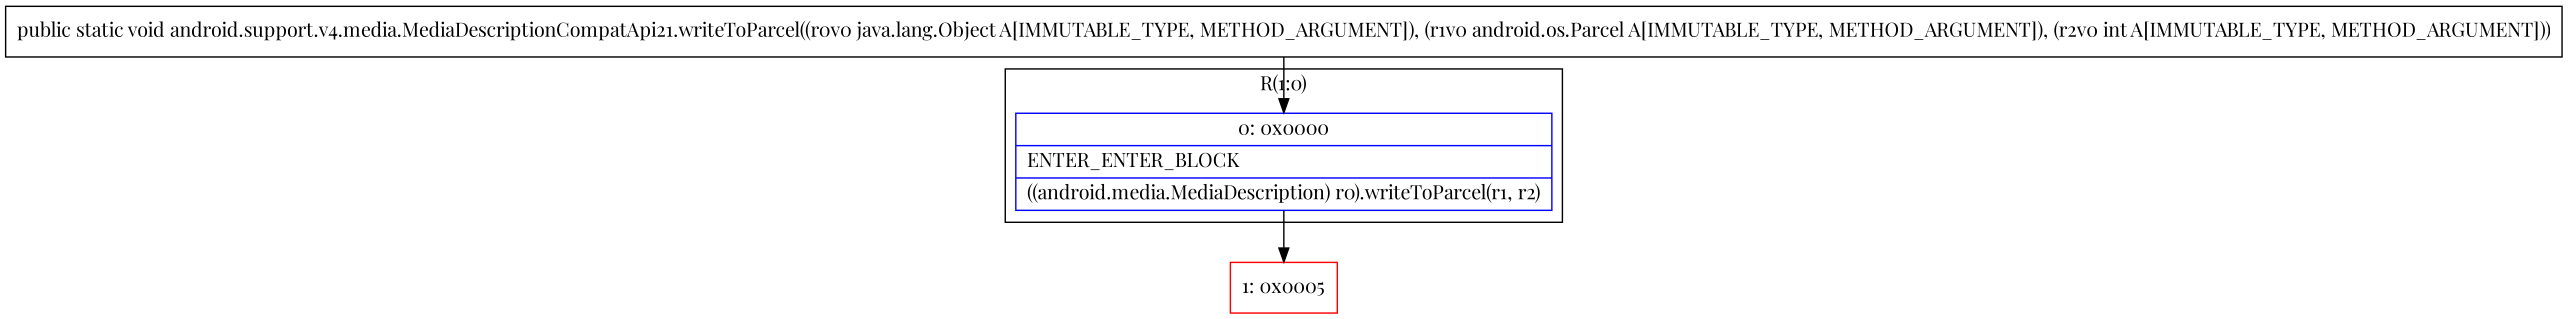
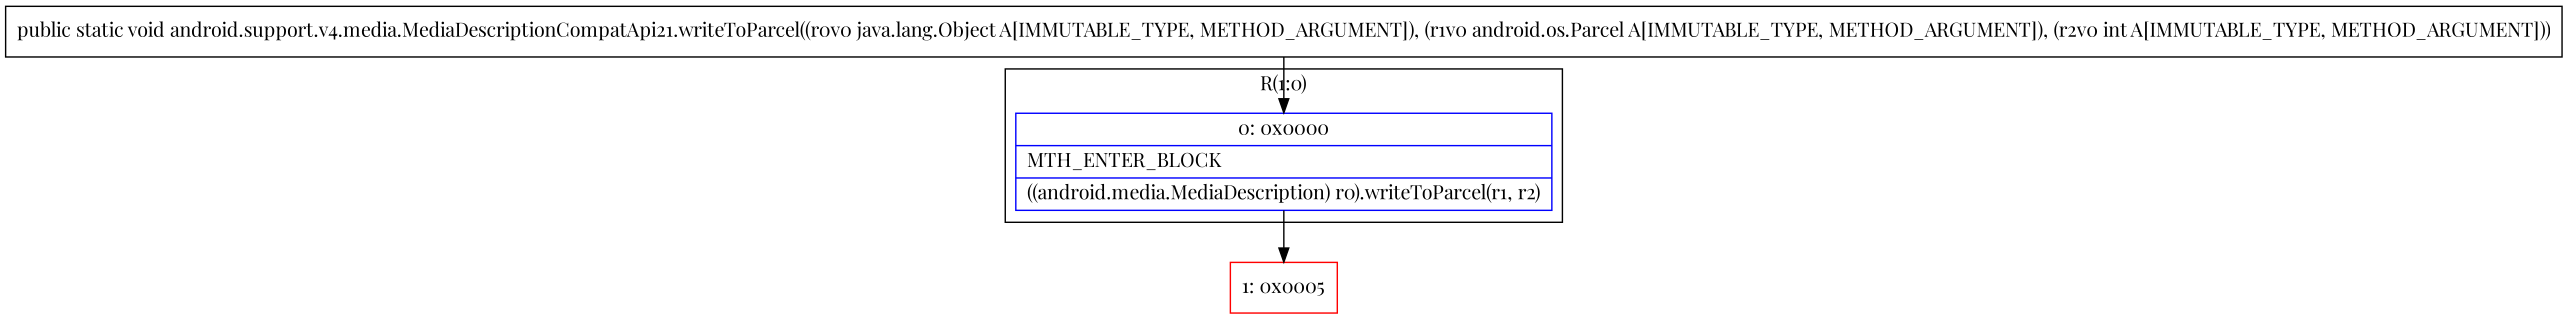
  digraph {
    fontname="Playfair Display"
    node [shape=record fontname="Playfair Display"]
    edge [fontname="Playfair Display"]
-   n1 [color=blue label="{0\:\ 0x0000|ENTER_ENTER_BLOCK\l|((android.media.MediaDescription) r0).writeToParcel(r1, r2)\l}"]
+   n1 [color=blue label="{0\:\ 0x0000|MTH_ENTER_BLOCK\l|((android.media.MediaDescription) r0).writeToParcel(r1, r2)\l}"]
    n2 [color=red label="{1\:\ 0x0005}"]
    n3 [label="{public static void android.support.v4.media.MediaDescriptionCompatApi21.writeToParcel((r0v0 java.lang.Object A[IMMUTABLE_TYPE, METHOD_ARGUMENT]), (r1v0 android.os.Parcel A[IMMUTABLE_TYPE, METHOD_ARGUMENT]), (r2v0 int A[IMMUTABLE_TYPE, METHOD_ARGUMENT])) }"]
    subgraph cluster_1 {
      label="R(1:0)"
      n1
    }
    n1 -> n2
    n3 -> n1
  }
